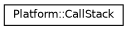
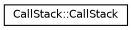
  digraph {
    rankdir=LR
-   n1 [color=black fillcolor=white fontname=Helvetica fontsize=10 height=0.2 label="Platform::CallStack" shape=record style=filled width=0.4]
+   n1 [color=black fillcolor=white fontname=Helvetica fontsize=10 height=0.2 label="CallStack::CallStack" shape=record style=filled width=0.4]
  }
